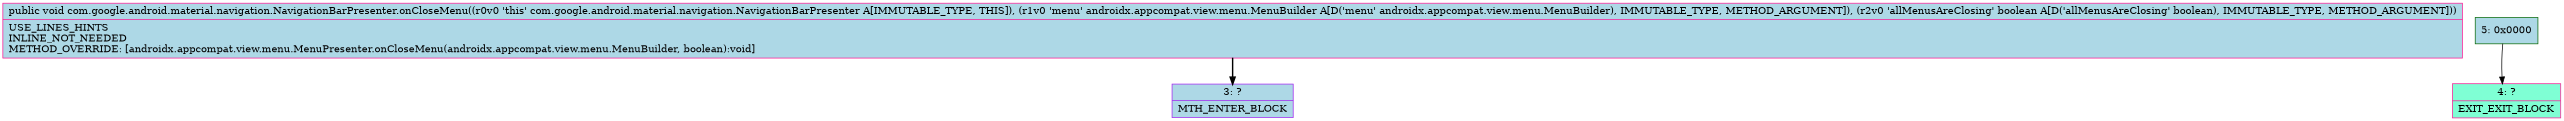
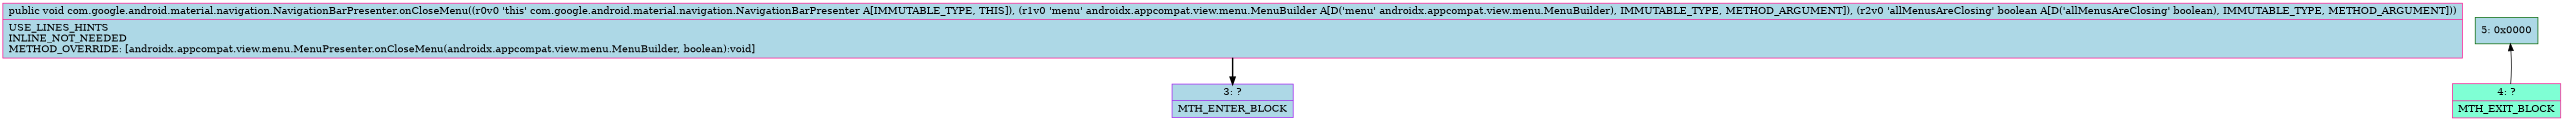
  digraph {
    node [color=deeppink fillcolor=lightblue shape=record style=filled]
    edge [color=black]
    n1 [color=purple label="{3\:\ ?|MTH_ENTER_BLOCK\l}"]
    n2 [color=darkgreen label="{5\:\ 0x0000}"]
-   n3 [fillcolor=aquamarine label="{4\:\ ?|EXIT_EXIT_BLOCK\l}"]
+   n3 [fillcolor=aquamarine label="{4\:\ ?|MTH_EXIT_BLOCK\l}"]
    n4 [label="{public void com.google.android.material.navigation.NavigationBarPresenter.onCloseMenu((r0v0 'this' com.google.android.material.navigation.NavigationBarPresenter A[IMMUTABLE_TYPE, THIS]), (r1v0 'menu' androidx.appcompat.view.menu.MenuBuilder A[D('menu' androidx.appcompat.view.menu.MenuBuilder), IMMUTABLE_TYPE, METHOD_ARGUMENT]), (r2v0 'allMenusAreClosing' boolean A[D('allMenusAreClosing' boolean), IMMUTABLE_TYPE, METHOD_ARGUMENT]))  | USE_LINES_HINTS\lINLINE_NOT_NEEDED\lMETHOD_OVERRIDE: [androidx.appcompat.view.menu.MenuPresenter.onCloseMenu(androidx.appcompat.view.menu.MenuBuilder, boolean):void]\l}"]
    subgraph cluster_1 {
      label="R(0)"
    }
-   n2 -> n3 [style=solid]
+   n3 -> n2 [style=solid]
    n4 -> n1 [style=bold]
  }
